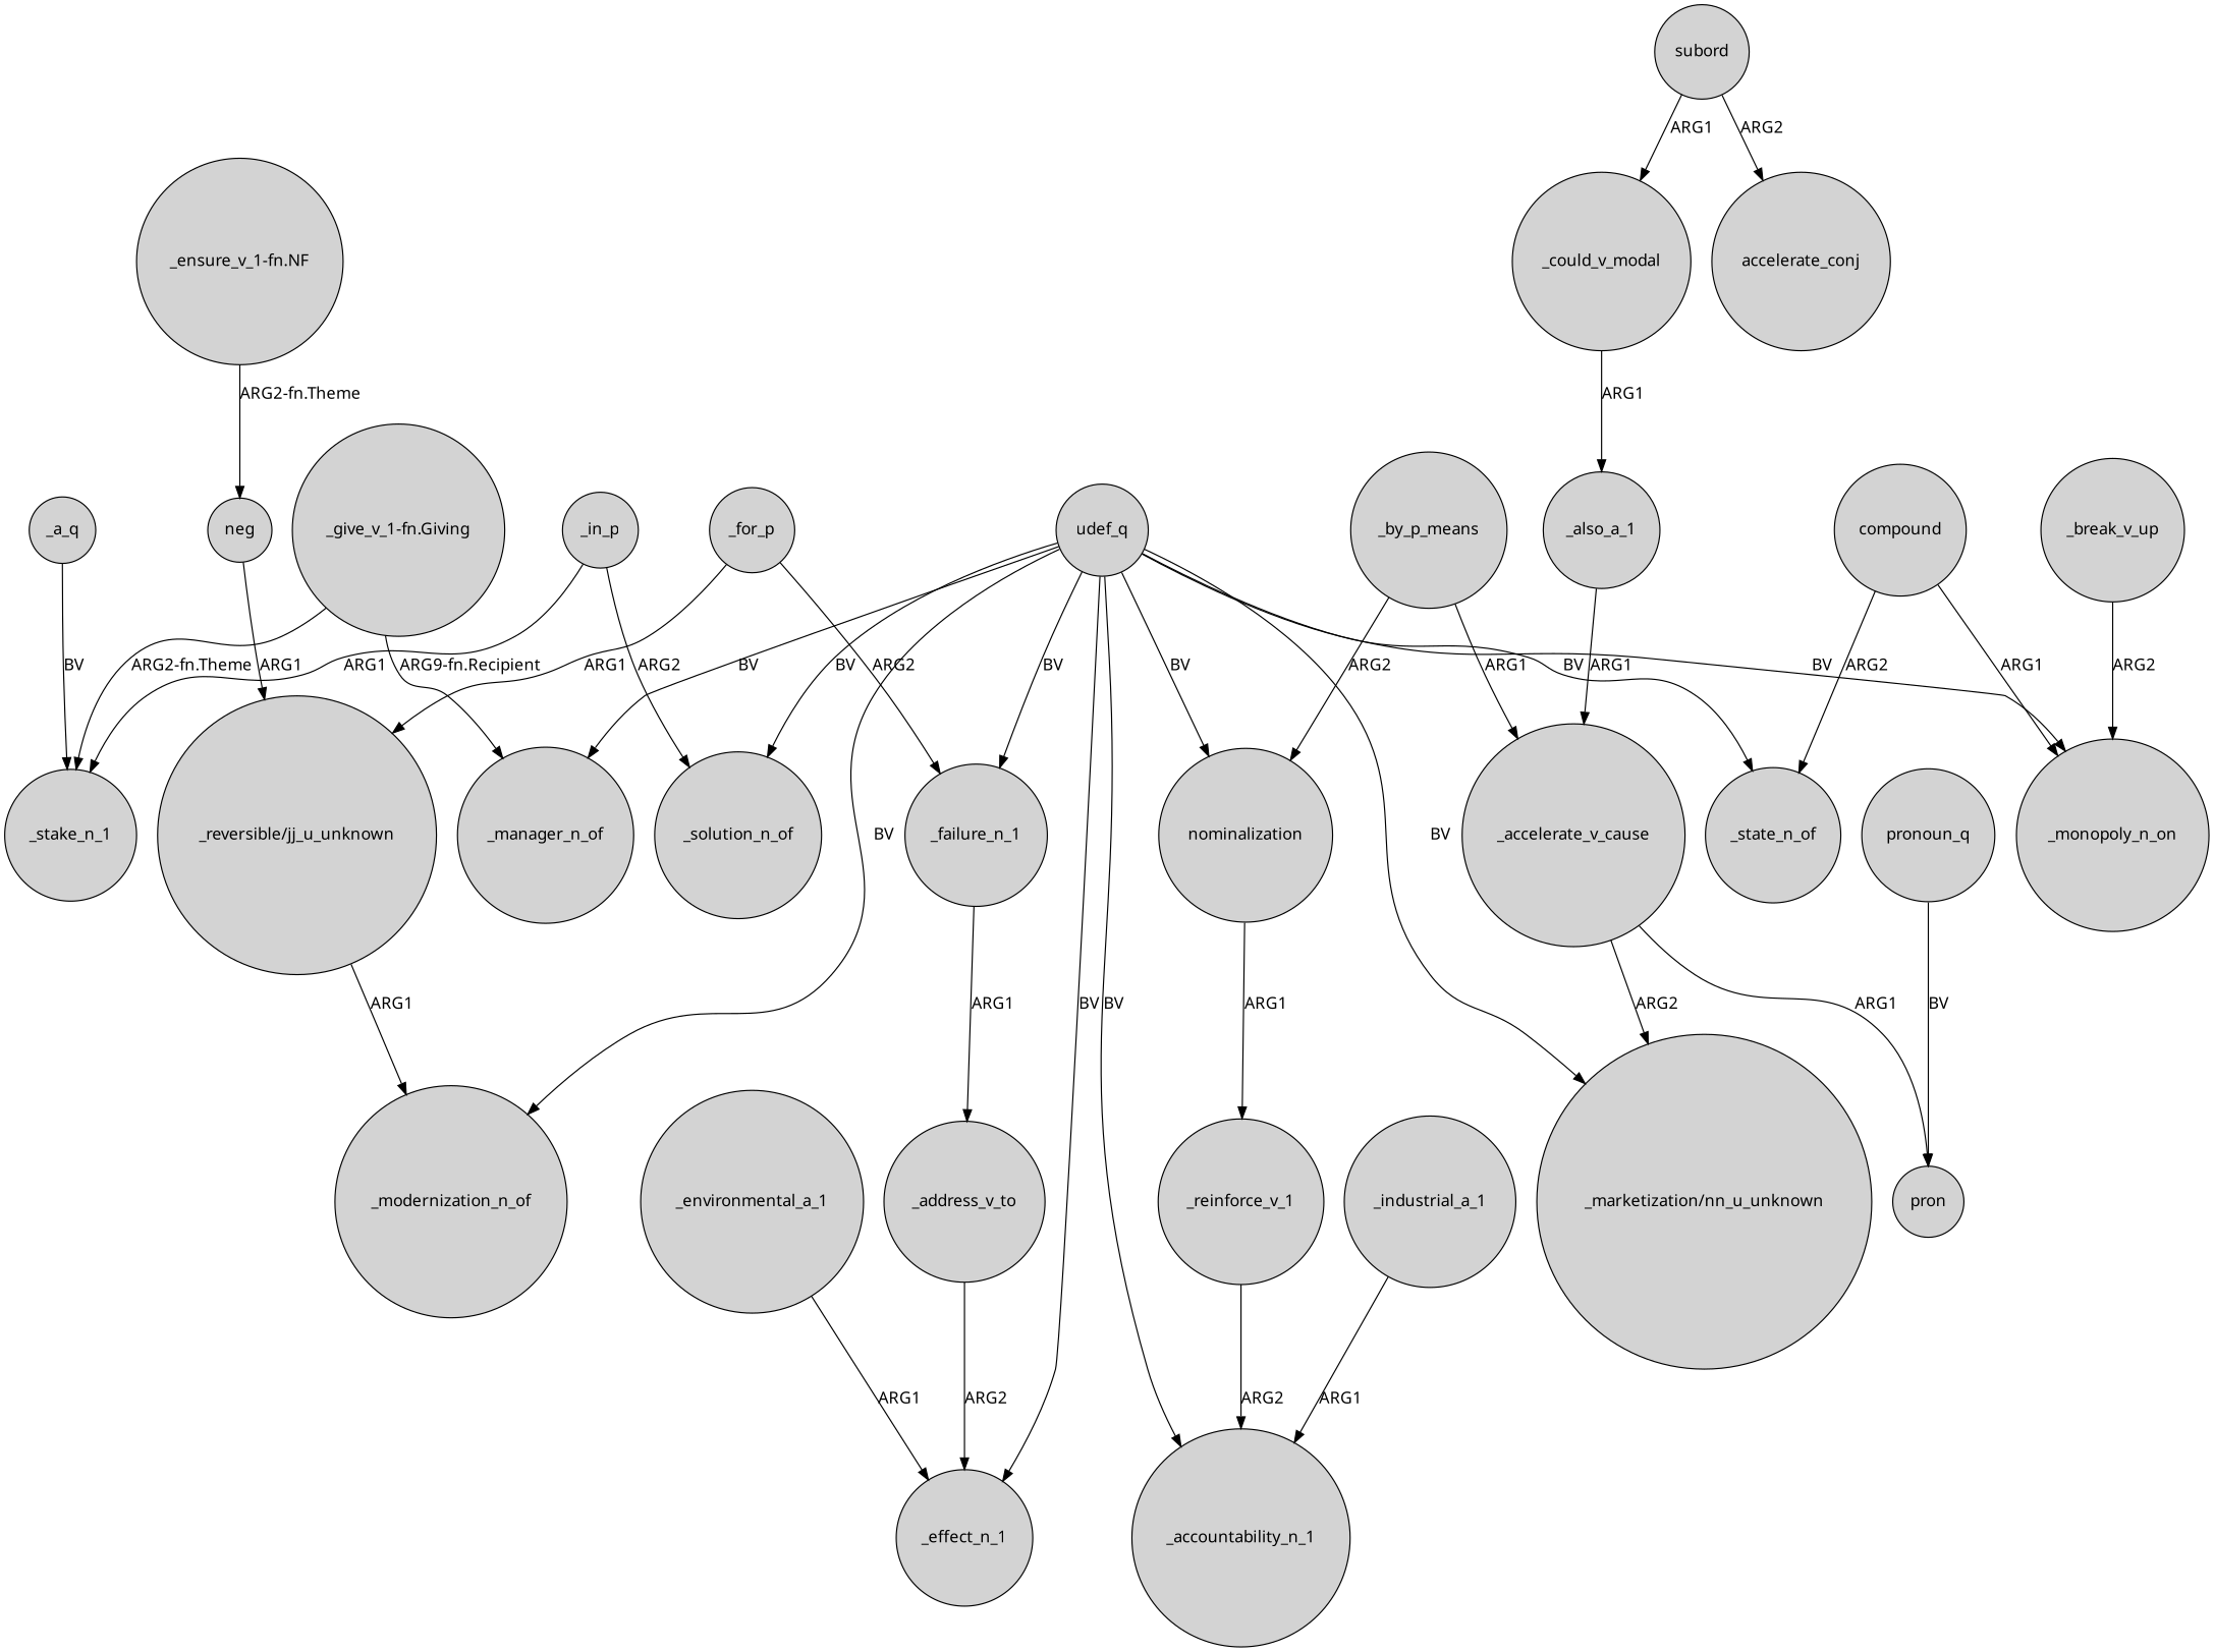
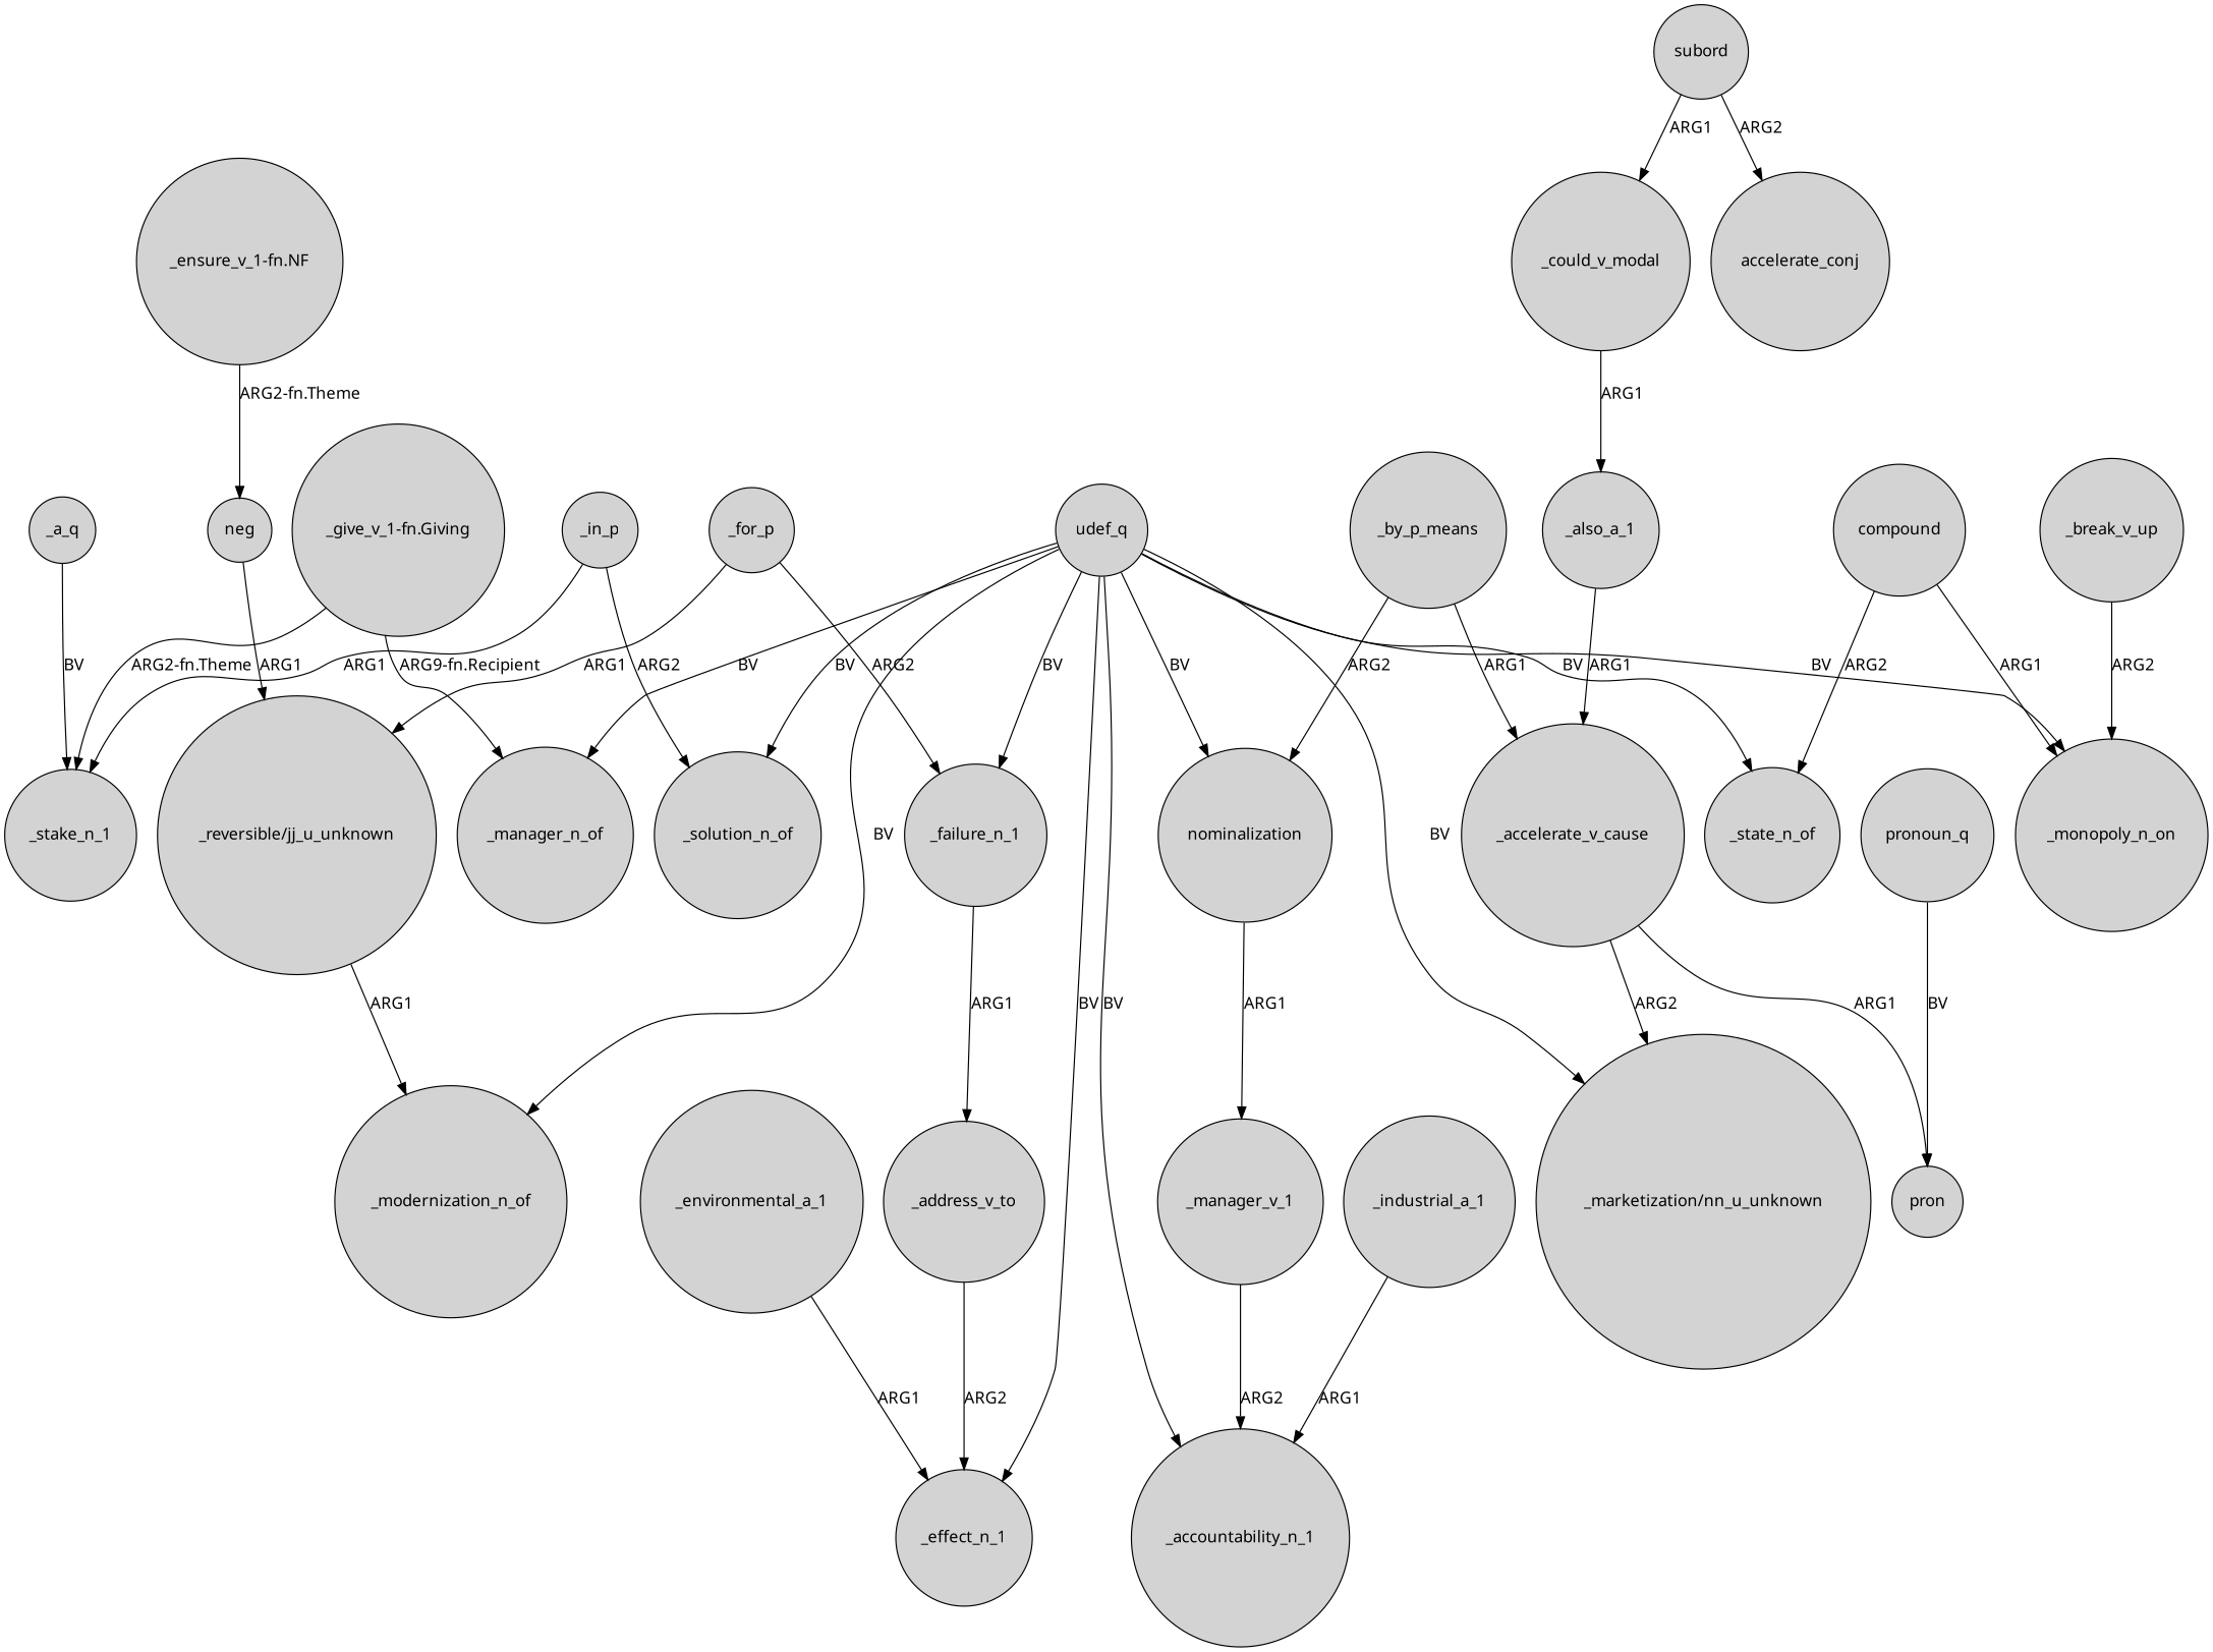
  digraph {
    fontname="Noto Sans"
    node [fontname="Noto Sans" shape=circle style=filled]
    edge [fontname="Noto Sans"]
    _a_q
    _stake_n_1
    "_give_v_1-fn.Giving"
    _manager_n_of
    _in_p
    _solution_n_of
    _for_p
    "_reversible/jj_u_unknown"
    _failure_n_1
    _modernization_n_of
    _address_v_to
    _by_p_means
    nominalization
    _accelerate_v_cause
-   _reinforce_v_1
+   _reinforce_v_1 [label=_manager_v_1]
    "_marketization/nn_u_unknown"
    pron
    _accountability_n_1
    n19 [label=accelerate_conj]
    subord
    _could_v_modal
    _also_a_1
    udef_q
    _state_n_of
    _monopoly_n_on
    _effect_n_1
    compound
    _industrial_a_1
    _environmental_a_1
    pronoun_q
    _break_v_up
    neg
    "_ensure_v_1-fn.NF"
    _a_q -> _stake_n_1 [label=BV]
    "_give_v_1-fn.Giving" -> _stake_n_1 [label="ARG2-fn.Theme"]
    "_give_v_1-fn.Giving" -> _manager_n_of [label="ARG9-fn.Recipient"]
    _in_p -> _stake_n_1 [label=ARG1]
    _in_p -> _solution_n_of [label=ARG2]
    _for_p -> "_reversible/jj_u_unknown" [label=ARG1]
    _for_p -> _failure_n_1 [label=ARG2]
    "_reversible/jj_u_unknown" -> _modernization_n_of [label=ARG1]
    _failure_n_1 -> _address_v_to [label=ARG1]
    _address_v_to -> _effect_n_1 [label=ARG2]
    _by_p_means -> nominalization [label=ARG2]
    _by_p_means -> _accelerate_v_cause [label=ARG1]
    nominalization -> _reinforce_v_1 [label=ARG1]
    _accelerate_v_cause -> "_marketization/nn_u_unknown" [label=ARG2]
    _accelerate_v_cause -> pron [label=ARG1]
    _reinforce_v_1 -> _accountability_n_1 [label=ARG2]
    subord -> n19 [label=ARG2]
    subord -> _could_v_modal [label=ARG1]
    _could_v_modal -> _also_a_1 [label=ARG1]
    _also_a_1 -> _accelerate_v_cause [label=ARG1]
    udef_q -> _manager_n_of [label=BV]
    udef_q -> _solution_n_of [label=BV]
    udef_q -> _failure_n_1 [label=BV]
    udef_q -> _modernization_n_of [label=BV]
    udef_q -> nominalization [label=BV]
    udef_q -> "_marketization/nn_u_unknown" [label=BV]
    udef_q -> _accountability_n_1 [label=BV]
    udef_q -> _state_n_of [label=BV]
    udef_q -> _monopoly_n_on [label=BV]
    udef_q -> _effect_n_1 [label=BV]
    compound -> _state_n_of [label=ARG2]
    compound -> _monopoly_n_on [label=ARG1]
    _industrial_a_1 -> _accountability_n_1 [label=ARG1]
    _environmental_a_1 -> _effect_n_1 [label=ARG1]
    pronoun_q -> pron [label=BV]
    _break_v_up -> _monopoly_n_on [label=ARG2]
    neg -> "_reversible/jj_u_unknown" [label=ARG1]
    "_ensure_v_1-fn.NF" -> neg [label="ARG2-fn.Theme"]
  }
